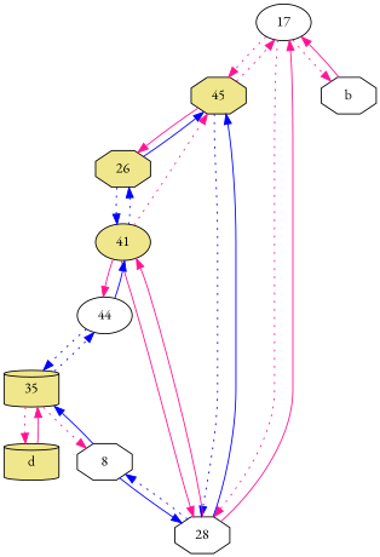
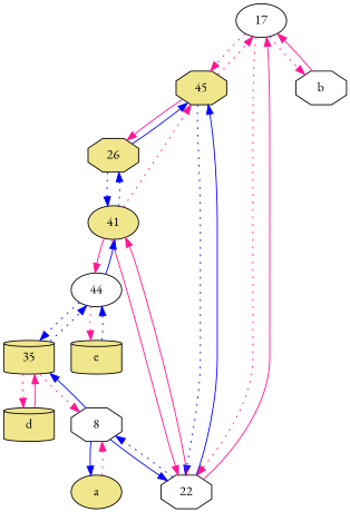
  digraph {
    fontname="EB Garamond"
    node [fillcolor=khaki fontname="EB Garamond" shape=octagon style=filled]
    edge [color=deeppink fontname="EB Garamond" style=dotted]
    17 [fillcolor=white shape=ellipse]
    45
-   22 [fillcolor=white label=28]
+   22 [fillcolor=white]
    b [fillcolor=white]
    26
    41 [shape=ellipse]
    8 [fillcolor=white]
    44 [fillcolor=white shape=ellipse]
+   e [shape=cylinder]
    35 [shape=cylinder]
+   a [shape=ellipse]
    d [shape=cylinder]
    17 -> 45
    17 -> 22
    17 -> b
    45 -> 17
    45 -> 22 [color=blue]
    45 -> 26 [style=solid]
    22 -> 17 [style=solid]
    22 -> 45 [color=blue style=solid]
    22 -> 41 [style=solid]
    22 -> 8 [color=blue]
    b -> 17 [style=solid]
    26 -> 45 [color=blue style=solid]
    26 -> 41 [color=blue]
    41 -> 45
    41 -> 22 [style=solid]
    41 -> 26 [color=blue]
    41 -> 44 [style=solid]
    8 -> 22 [color=blue style=solid]
    8 -> 35 [color=blue style=solid]
+   8 -> a [color=blue style=solid]
    44 -> 41 [color=blue style=solid]
+   44 -> e
    44 -> 35 [color=blue]
+   e -> 44 [color=blue]
    35 -> 8
    35 -> 44 [color=blue]
    35 -> d
+   a -> 8
    d -> 35 [style=solid]
  }
